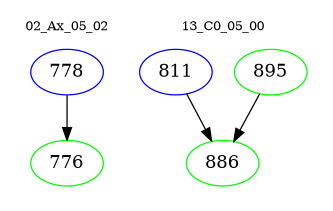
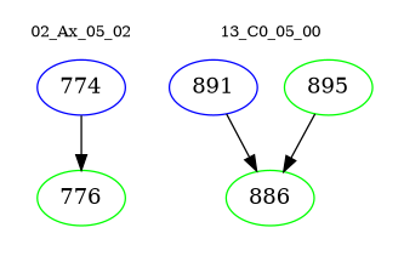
  digraph {
    node [color=green]
    edge [color=black]
-   n1 [color=blue label=778]
+   n1 [color=blue label=774]
    n2 [label=776]
    n3 [label=895]
-   n4 [color=blue label=811]
+   n4 [color=blue label=891]
    n5 [label=886]
    subgraph cluster_1 {
      color=white
      fontsize=10
      label="02_Ax_05_02"
      n1
      n2
    }
    subgraph cluster_2 {
      color=white
      fontsize=10
      label="13_C0_05_00"
      n3
      n4
      n5
    }
    n1 -> n2
    n3 -> n5
    n4 -> n5
  }
